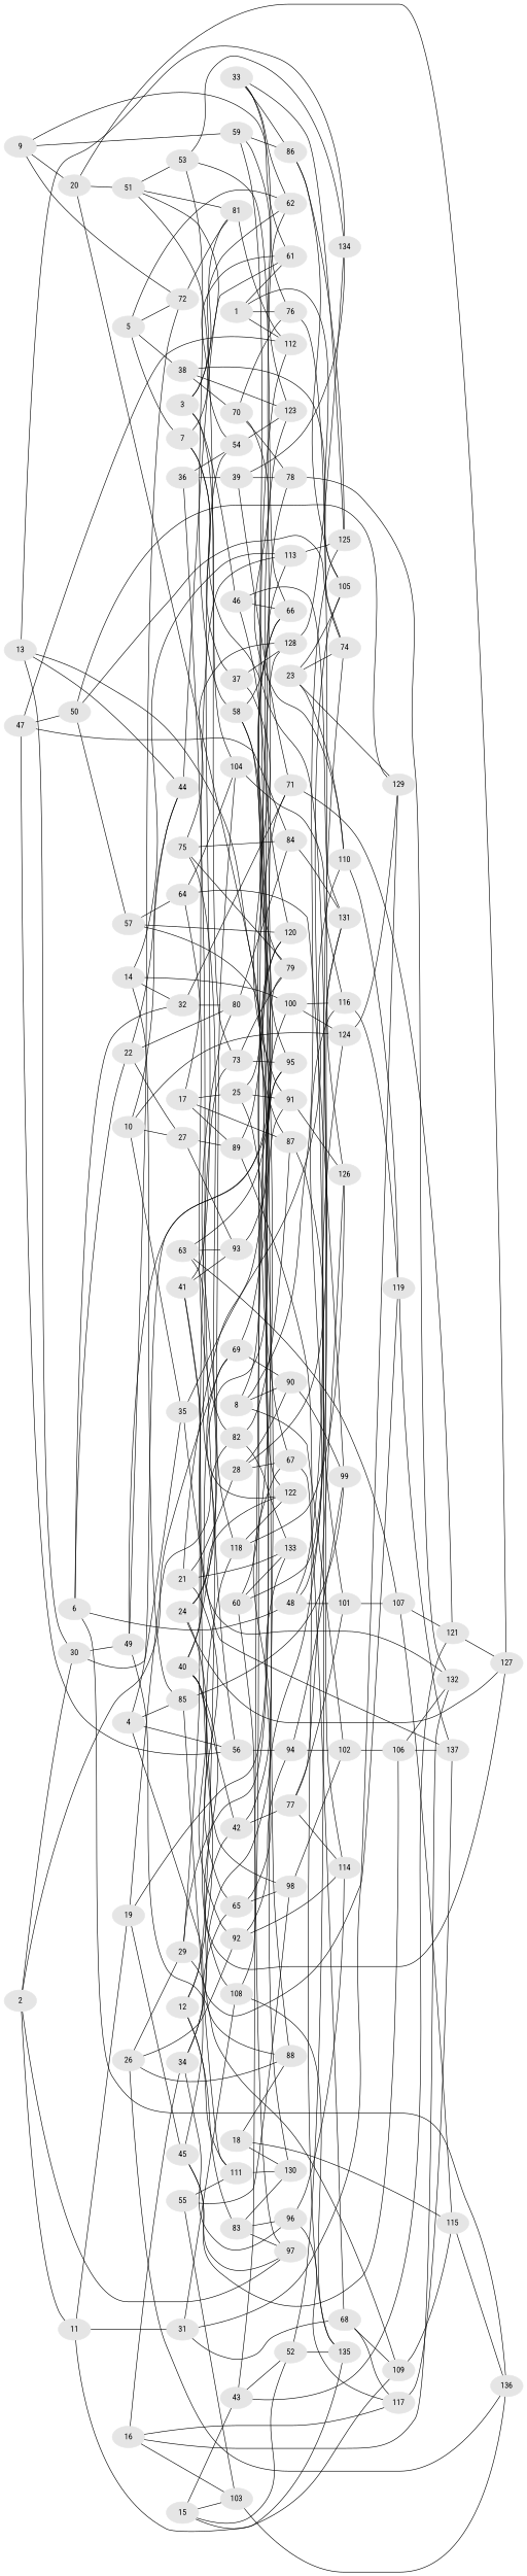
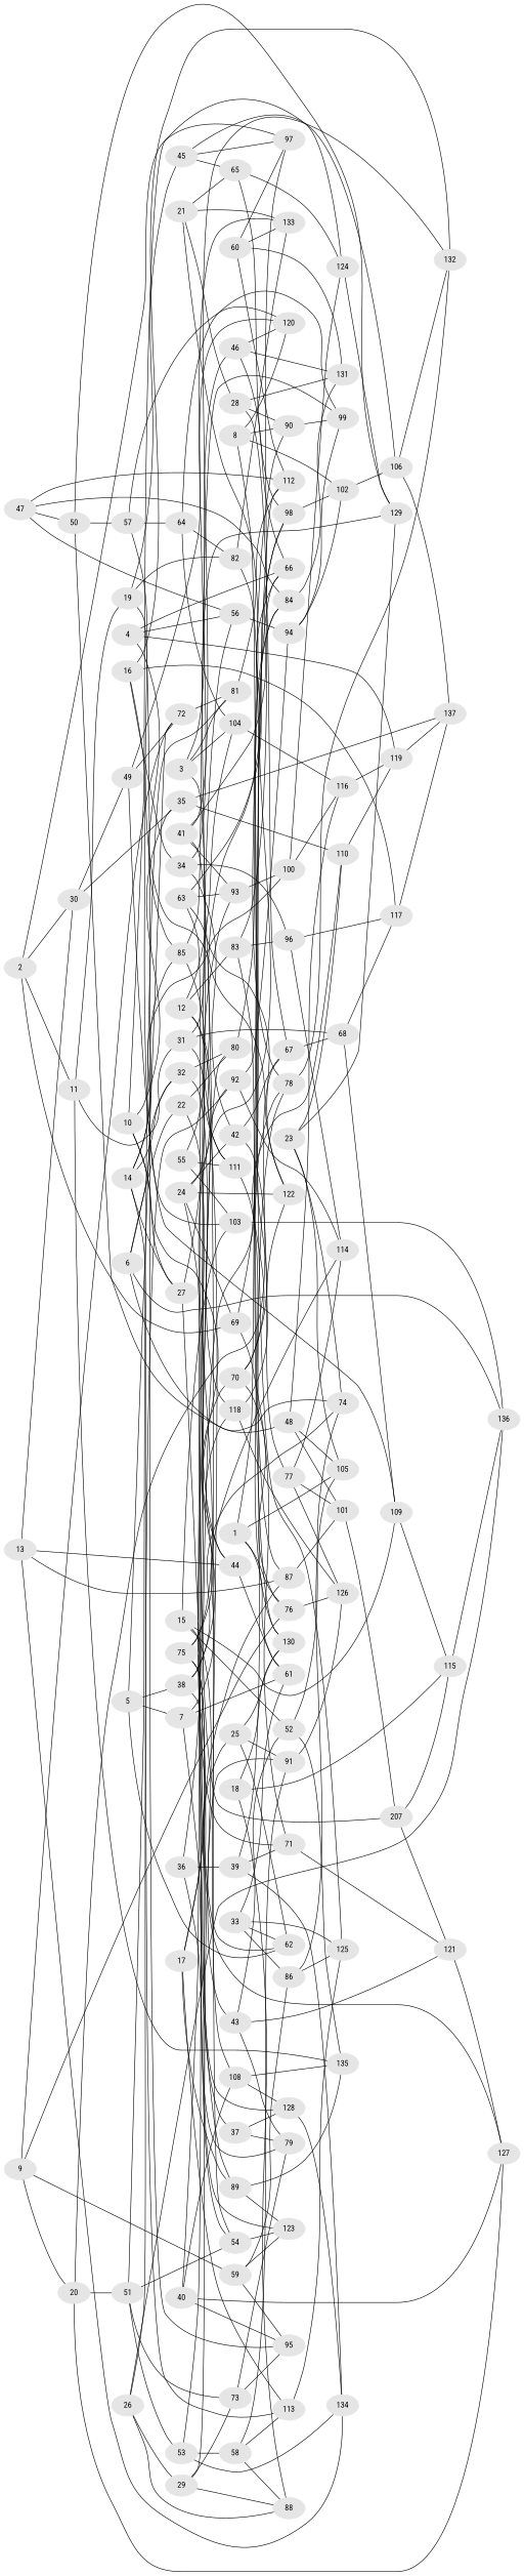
  graph {
    fontname="Roboto Condensed"
    rankdir=LR
    node [color=gray90 fontname="Roboto Condensed" style=filled]
    edge [fontname="Roboto Condensed"]
    1
    61
    76
    105
    112
    126
    2
    11
    30
    69
    97
    19
    31
    135
    35
    49
    90
    71
    3
    46
    62
    81
    104
    66
    120
    131
    116
    4
    56
    85
    119
    94
    111
    99
    137
    5
    7
    38
    72
    37
    114
    74
    70
    123
    6
    22
    32
    48
    136
    27
    44
    80
    101
    79
    128
    8
    102
    125
    106
    9
    20
    59
    51
    67
    127
    95
    86
    10
    124
    89
    93
    110
    129
    45
    82
    68
    108
    12
    83
    118
    130
    96
    122
    13
    87
    134
    14
    100
    113
    15
    43
    52
    103
    109
    121
    115
    16
    34
    117
    132
    133
    42
    17
    25
    91
    18
    88
    65
    73
    54
    53
    21
    28
    78
    98
    84
    23
    24
    92
    26
    29
    33
    77
    36
    39
    40
    41
    47
    50
    57
-   107
+   107 [label=207]
    64
    58
    55
    60
    63
    75
    1 -- 61
    1 -- 76
    1 -- 105
    1 -- 112
    76 -- 126
    2 -- 11
    2 -- 30
    2 -- 69
    2 -- 97
    11 -- 19
    11 -- 31
    11 -- 135
    30 -- 35
    30 -- 49
    69 -- 90
    69 -- 71
    19 -- 95
    19 -- 45
    19 -- 82
    31 -- 129
    31 -- 68
    31 -- 108
    35 -- 137
    35 -- 110
    49 -- 120
    49 -- 72
    49 -- 109
    90 -- 99
    71 -- 121
    3 -- 46
    3 -- 62
    3 -- 81
    3 -- 104
    46 -- 66
    46 -- 120
    46 -- 131
    81 -- 112
    104 -- 116
    116 -- 119
    4 -- 66
    4 -- 56
    4 -- 85
    4 -- 119
    56 -- 94
    85 -- 111
    85 -- 99
    119 -- 137
    94 -- 99
    94 -- 102
    111 -- 130
    5 -- 62
    5 -- 7
    5 -- 38
    5 -- 72
    7 -- 61
    7 -- 37
    7 -- 114
    38 -- 74
    38 -- 70
    38 -- 123
    72 -- 81
    37 -- 79
    37 -- 128
    70 -- 76
    70 -- 110
    70 -- 78
    6 -- 22
    6 -- 32
    6 -- 48
    6 -- 136
-   22 -- 27
+   14 -- 27
    22 -- 44
    22 -- 80
    32 -- 71
    32 -- 80
    48 -- 105
    48 -- 116
    48 -- 101
    27 -- 89
    27 -- 93
    44 -- 61
    80 -- 84
    101 -- 107
    128 -- 134
    8 -- 90
    8 -- 120
    8 -- 102
    8 -- 125
    102 -- 106
    106 -- 137
    106 -- 132
    9 -- 76
    9 -- 72
    9 -- 20
    9 -- 59
    20 -- 51
    20 -- 67
    20 -- 127
    59 -- 123
    59 -- 95
    59 -- 86
    51 -- 81
    51 -- 73
    51 -- 54
    51 -- 53
    67 -- 68
    86 -- 105
    86 -- 125
    10 -- 35
    10 -- 27
    10 -- 44
    10 -- 124
    124 -- 129
    89 -- 135
    89 -- 123
    93 -- 100
    110 -- 119
    45 -- 97
    45 -- 106
    45 -- 65
    82 -- 87
    82 -- 133
    68 -- 109
    68 -- 117
    108 -- 135
    108 -- 128
    12 -- 104
    12 -- 111
    12 -- 83
    12 -- 118
    83 -- 97
    83 -- 130
    83 -- 96
    118 -- 126
    118 -- 122
    96 -- 114
    96 -- 117
    13 -- 30
    13 -- 44
    13 -- 87
    13 -- 134
    87 -- 101
    14 -- 85
    14 -- 32
    14 -- 100
    14 -- 113
    100 -- 116
    100 -- 124
    113 -- 125
    15 -- 43
    15 -- 52
    15 -- 103
    15 -- 109
    43 -- 79
    43 -- 52
    43 -- 121
    52 -- 135
    52 -- 74
    103 -- 136
    109 -- 115
    121 -- 127
    115 -- 136
    16 -- 103
    16 -- 34
    16 -- 117
    16 -- 132
    34 -- 96
    34 -- 133
    34 -- 42
    117 -- 137
    42 -- 67
    42 -- 77
    17 -- 89
    17 -- 87
    17 -- 113
    17 -- 25
    25 -- 62
    25 -- 130
    25 -- 91
    91 -- 126
    18 -- 130
    18 -- 115
    18 -- 88
    65 -- 124
    65 -- 98
    73 -- 79
    73 -- 95
    54 -- 123
    53 -- 66
    53 -- 134
    53 -- 58
    21 -- 133
    21 -- 65
    21 -- 28
    21 -- 78
    28 -- 90
    28 -- 131
    28 -- 67
    78 -- 132
    98 -- 102
    84 -- 131
    23 -- 105
    23 -- 74
    23 -- 110
    23 -- 129
    24 -- 69
    24 -- 127
    24 -- 122
    24 -- 92
    92 -- 94
    92 -- 114
    26 -- 136
    26 -- 88
    26 -- 92
    26 -- 29
    29 -- 91
    29 -- 88
    29 -- 73
    33 -- 61
    33 -- 62
    33 -- 125
    33 -- 86
    77 -- 126
    77 -- 114
    77 -- 101
    36 -- 56
    36 -- 54
    36 -- 39
    39 -- 71
    39 -- 134
    39 -- 78
    40 -- 80
    40 -- 127
    40 -- 95
    40 -- 108
-   40 -- 42
+   24 -- 42
    41 -- 93
    41 -- 132
    41 -- 54
    41 -- 98
    47 -- 112
    47 -- 56
    47 -- 84
    47 -- 50
    50 -- 74
    50 -- 129
    50 -- 57
    57 -- 120
    57 -- 122
    57 -- 64
    107 -- 121
    107 -- 115
    64 -- 104
    64 -- 99
    64 -- 82
    58 -- 113
    58 -- 91
    58 -- 88
    55 -- 111
    55 -- 103
    55 -- 98
    60 -- 112
    60 -- 97
    60 -- 131
    60 -- 133
    63 -- 66
    63 -- 93
    63 -- 122
    63 -- 107
    75 -- 79
    75 -- 128
    75 -- 118
    75 -- 84
  }
